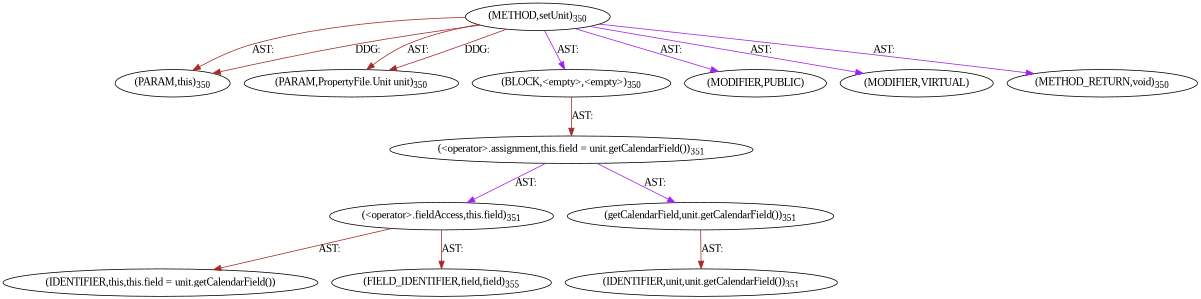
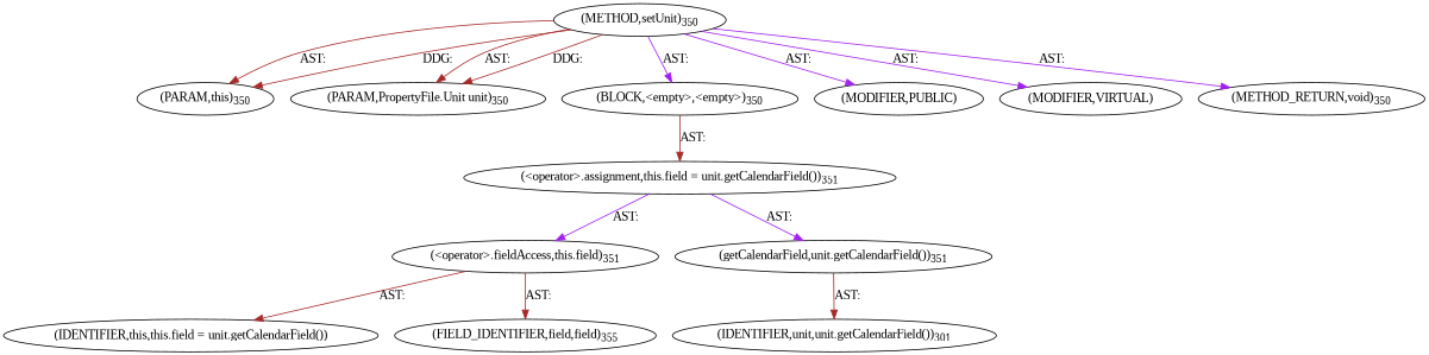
  digraph {
    fontname="Liberation Serif"
    node [fontname="Liberation Serif"]
    edge [color=brown fontname="Liberation Serif"]
    n1 [label=<(METHOD,setUnit)<SUB>350</SUB>>]
    n2 [label=<(PARAM,this)<SUB>350</SUB>>]
    n3 [label=<(PARAM,PropertyFile.Unit unit)<SUB>350</SUB>>]
    n4 [label=<(BLOCK,&lt;empty&gt;,&lt;empty&gt;)<SUB>350</SUB>>]
    n5 [label=<(MODIFIER,PUBLIC)>]
    n6 [label=<(MODIFIER,VIRTUAL)>]
    n7 [label=<(METHOD_RETURN,void)<SUB>350</SUB>>]
    n8 [label=<(&lt;operator&gt;.assignment,this.field = unit.getCalendarField())<SUB>351</SUB>>]
    n9 [label=<(&lt;operator&gt;.fieldAccess,this.field)<SUB>351</SUB>>]
    n10 [label=<(getCalendarField,unit.getCalendarField())<SUB>351</SUB>>]
    n11 [label=<(IDENTIFIER,this,this.field = unit.getCalendarField())>]
    n12 [label=<(FIELD_IDENTIFIER,field,field)<SUB>355</SUB>>]
-   n13 [label=<(IDENTIFIER,unit,unit.getCalendarField())<SUB>351</SUB>>]
+   n13 [label=<(IDENTIFIER,unit,unit.getCalendarField())<SUB>301</SUB>>]
    n1 -> n2 [label="AST: "]
    n1 -> n2 [label="DDG: "]
    n1 -> n3 [label="AST: "]
    n1 -> n3 [label="DDG: "]
    n1 -> n4 [color=purple label="AST: "]
    n1 -> n5 [color=purple label="AST: "]
    n1 -> n6 [color=purple label="AST: "]
    n1 -> n7 [color=purple label="AST: "]
    n4 -> n8 [label="AST: "]
    n8 -> n9 [color=purple label="AST: "]
    n8 -> n10 [color=purple label="AST: "]
    n9 -> n11 [label="AST: "]
    n9 -> n12 [label="AST: "]
    n10 -> n13 [label="AST: "]
  }
